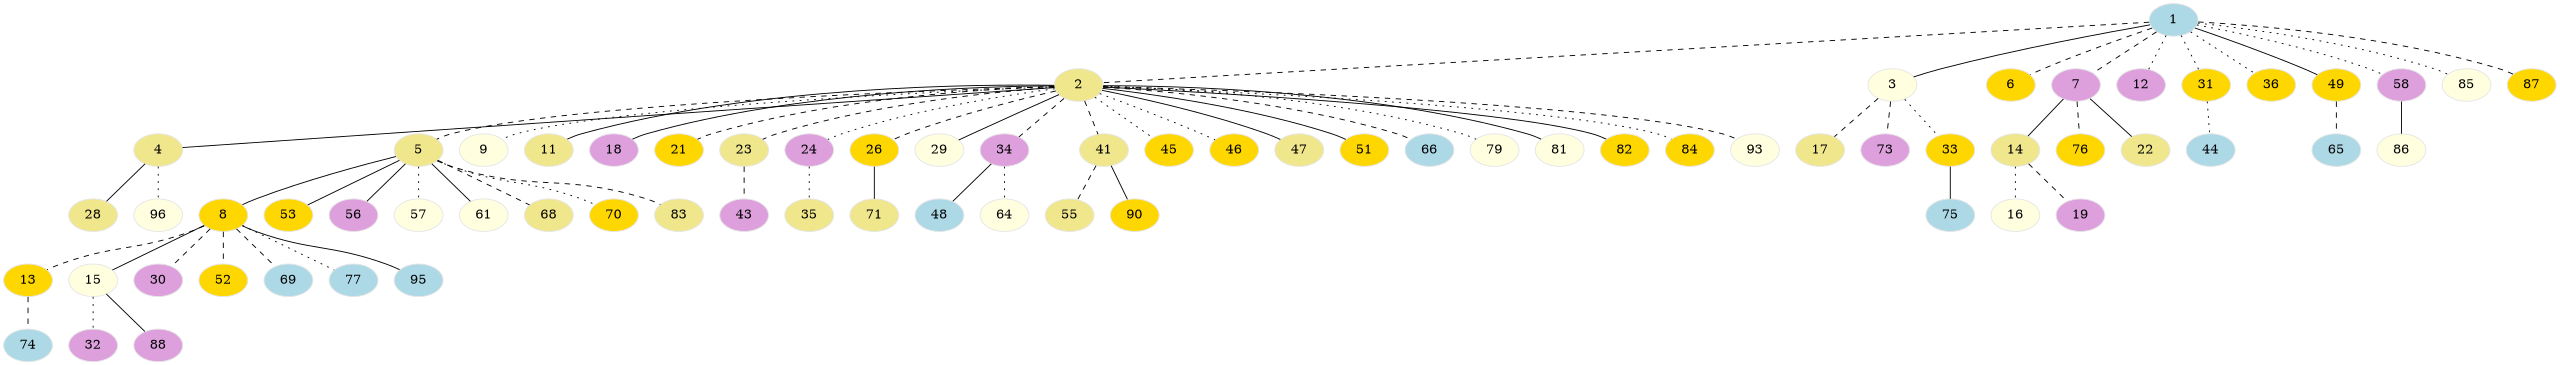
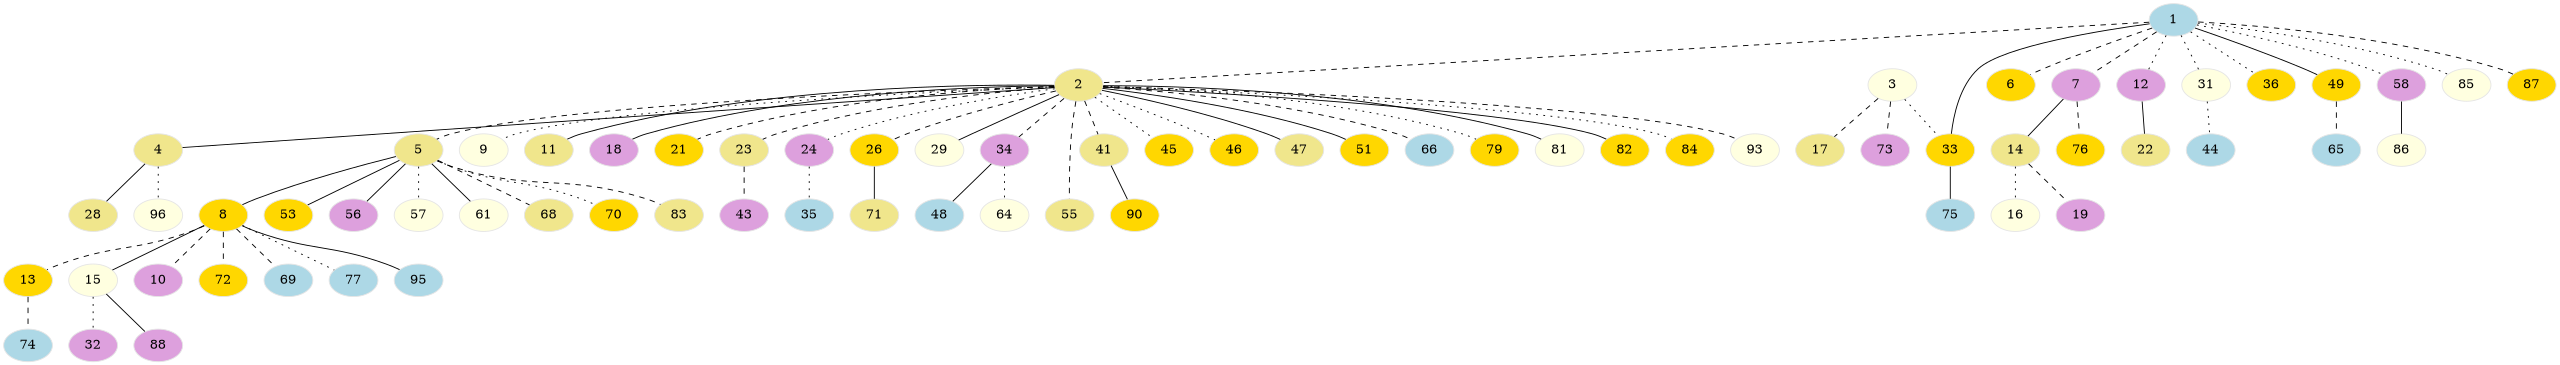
  graph {
    node [color=gray90 fillcolor=gold style=filled]
    edge [style=dashed]
    1 [fillcolor=lightblue super="+20"]
    2 [fillcolor=khaki super="+54"]
    3 [fillcolor=lightyellow super="+60"]
    6
    7 [fillcolor=plum super="+62"]
    12 [fillcolor=plum]
-   31 [super="+78"]
+   31 [fillcolor=lightyellow super="+78"]
    36
    49 [super="+92"]
    58 [fillcolor=plum]
    85 [fillcolor=lightyellow]
    87
    4 [fillcolor=khaki super="+10"]
    5 [fillcolor=khaki super="+42"]
    9 [fillcolor=lightyellow super="+39"]
    11 [fillcolor=khaki]
    18 [fillcolor=plum super="+40"]
    21 [super="+97"]
    23 [fillcolor=khaki super="+38"]
    24 [fillcolor=plum]
    26 [super="+67"]
    29 [fillcolor=lightyellow]
    34 [fillcolor=plum super="+63"]
    41 [fillcolor=khaki]
    45
    46
    47 [fillcolor=khaki]
    51 [super="+72"]
    55 [fillcolor=khaki]
    66 [fillcolor=lightblue]
-   79 [fillcolor=lightyellow]
+   79
    81 [fillcolor=lightyellow]
    82
    84
    93 [fillcolor=lightyellow]
    17 [fillcolor=khaki]
    33 [super="+37"]
    73 [fillcolor=plum]
    14 [fillcolor=khaki super="+25"]
    22 [fillcolor=khaki]
    76
    44 [fillcolor=lightblue]
    65 [fillcolor=lightblue]
    86 [fillcolor=lightyellow]
    28 [fillcolor=khaki]
    96 [fillcolor=lightyellow]
    8 [super="+27"]
    53
    56 [fillcolor=plum]
    57 [fillcolor=lightyellow]
    61 [fillcolor=lightyellow]
    68 [fillcolor=khaki]
    70
    83 [fillcolor=khaki]
    43 [fillcolor=plum]
-   35 [fillcolor=khaki super="+50"]
+   35 [fillcolor=lightblue super="+50"]
    71 [fillcolor=khaki]
    48 [fillcolor=lightblue]
    64 [fillcolor=lightyellow]
    90
    75 [fillcolor=lightblue]
    13 [super="+94"]
    15 [fillcolor=lightyellow super="+89"]
-   30 [fillcolor=plum]
-   52
+   30 [fillcolor=plum label=10]
+   52 [label=72]
    69 [fillcolor=lightblue]
    77 [fillcolor=lightblue]
    95 [fillcolor=lightblue]
    16 [fillcolor=lightyellow super="+91"]
    19 [fillcolor=plum]
    74 [fillcolor=lightblue]
    32 [fillcolor=plum]
    88 [fillcolor=plum]
    1 -- 2
-   1 -- 3 [style=solid]
+   1 -- 33 [style=solid]
    1 -- 6
    1 -- 7
    1 -- 12 [style=dotted]
    1 -- 31 [style=dotted]
    1 -- 36 [style=dotted]
    1 -- 49 [style=solid]
    1 -- 58 [style=dotted]
    1 -- 85 [style=dotted]
    1 -- 87
    2 -- 4 [style=solid]
    2 -- 5
    2 -- 9 [style=dotted]
    2 -- 11 [style=solid]
    2 -- 18 [style=solid]
    2 -- 21
    2 -- 23
    2 -- 24 [style=dotted]
    2 -- 26
    2 -- 29 [style=solid]
    2 -- 34
    2 -- 41
    2 -- 45 [style=dotted]
    2 -- 46 [style=dotted]
    2 -- 47 [style=solid]
    2 -- 51 [style=solid]
-   41 -- 55
+   2 -- 55
    2 -- 66
    2 -- 79 [style=dotted]
    2 -- 81 [style=solid]
    2 -- 82 [style=solid]
    2 -- 84 [style=dotted]
    2 -- 93
    3 -- 17
    3 -- 33 [style=dotted]
    3 -- 73
    7 -- 14 [style=solid]
-   7 -- 22 [style=solid]
+   12 -- 22 [style=solid]
    7 -- 76
    31 -- 44 [style=dotted]
    49 -- 65
    58 -- 86 [style=solid]
    4 -- 28 [style=solid]
    4 -- 96 [style=dotted]
    5 -- 8 [style=solid]
    5 -- 53 [style=solid]
    5 -- 56 [style=solid]
    5 -- 57 [style=dotted]
    5 -- 61 [style=solid]
    5 -- 68
    5 -- 70 [style=dotted]
    5 -- 83
    23 -- 43
    24 -- 35 [style=dotted]
    26 -- 71 [style=solid]
    34 -- 48 [style=solid]
    34 -- 64 [style=dotted]
    41 -- 90 [style=solid]
    33 -- 75 [style=solid]
    14 -- 16 [style=dotted]
    14 -- 19
    8 -- 13
    8 -- 15 [style=solid]
    8 -- 30
    8 -- 52
    8 -- 69
    8 -- 77 [style=dotted]
    8 -- 95 [style=solid]
    13 -- 74
    15 -- 32 [style=dotted]
    15 -- 88 [style=solid]
  }
